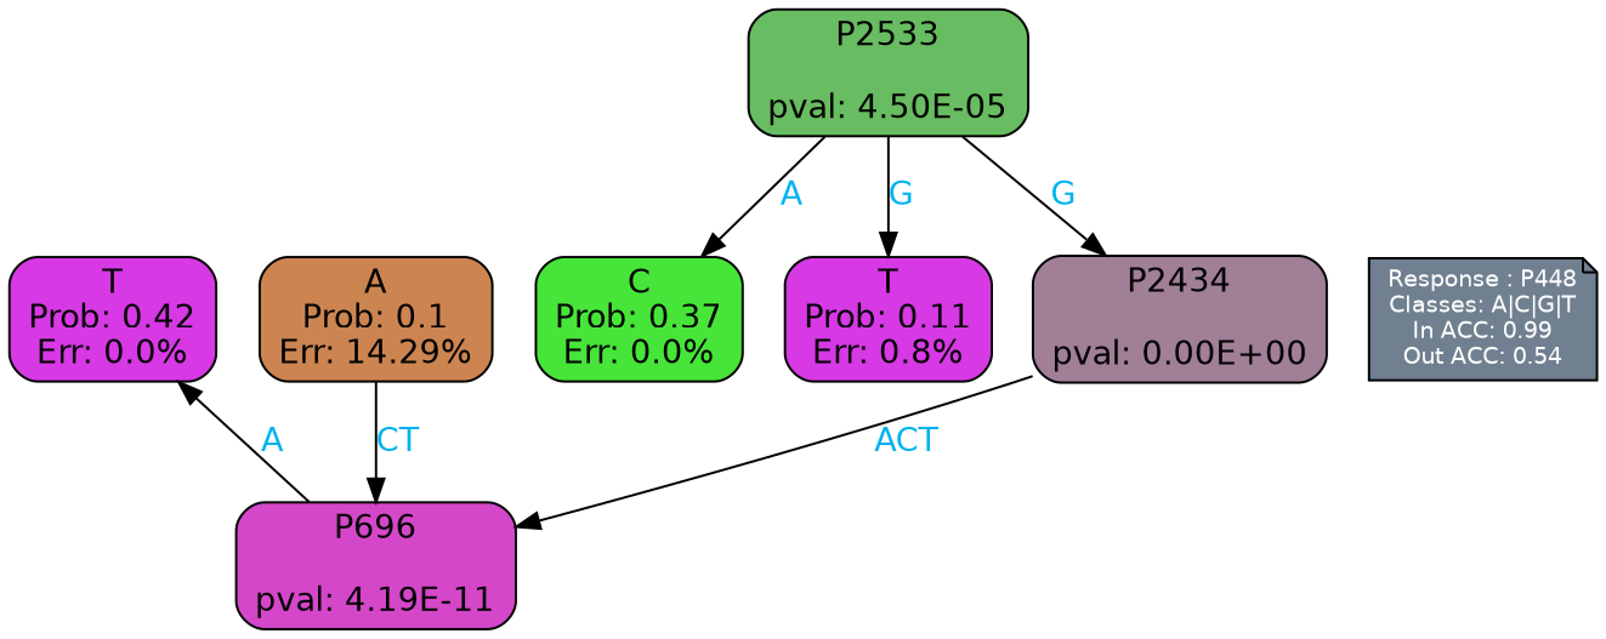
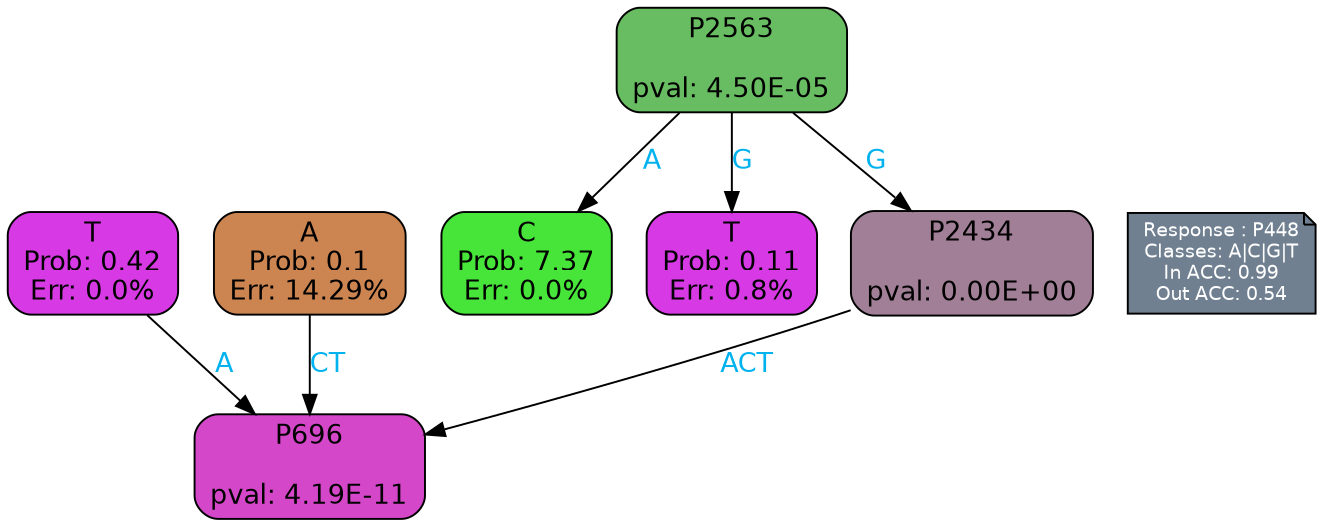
  digraph {
    ranksep=equally
    splines=polylines
    node [color=black fillcolor="#d739e5" fontname=helvetica shape=box style="filled, rounded"]
    edge [fontcolor=deepskyblue2 fontname=helvetica]
    n1 [label="T\nProb: 0.42\nErr: 0.0%"]
    n2 [fillcolor="#cc8551" label="A\nProb: 0.1\nErr: 14.29%"]
-   n3 [fillcolor="#47e539" label="C\nProb: 0.37\nErr: 0.0%"]
+   n3 [fillcolor="#47e539" label="C\nProb: 7.37\nErr: 0.0%"]
    n4 [label="T\nProb: 0.11\nErr: 0.8%"]
    n5 [align=left fillcolor=slategray fontcolor=white fontsize=10 label="Response : P448\nClasses: A|C|G|T\nIn ACC: 0.99\nOut ACC: 0.54\n" shape=note style=filled]
    n6 [fillcolor="#a17f97" label="P2434\n\npval: 0.00E+00"]
    n7 [fillcolor="#d547c9" label="P696\n\npval: 4.19E-11"]
-   n8 [fillcolor="#68bc61" label="P2533\n\npval: 4.50E-05"]
+   n8 [fillcolor="#68bc61" label="P2563\n\npval: 4.50E-05"]
    subgraph sub_1 {
      rank=same
      n1
      n2
      n3
      n4
    }
    subgraph sub_2 {
      rank=same
      n5
      n6
    }
    n2 -> n7 [label=CT]
    n6 -> n7 [label=ACT]
-   n7 -> n1 [label=A]
+   n1 -> n7 [label=A]
    n8 -> n3 [label=A]
    n8 -> n4 [label=G]
    n8 -> n6 [label=G]
  }
